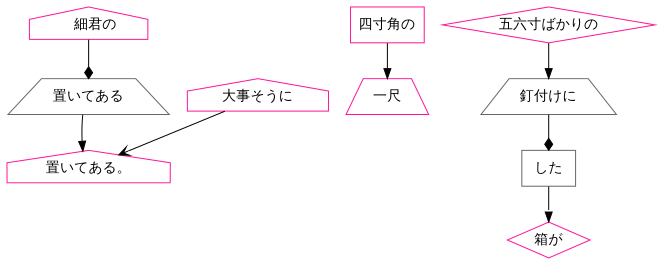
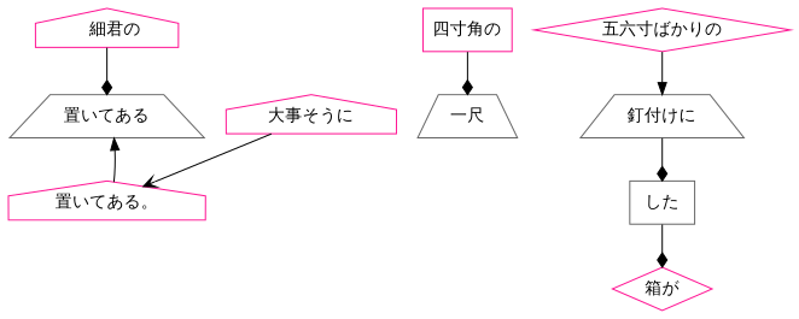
  digraph {
    node [color=deeppink shape=house]
    edge [arrowhead=diamond]
    n1 [label="　細君の"]
    n2 [color=gray40 label="置いてある" shape=trapezium]
    n3 [label="置いてある。"]
    n4 [label="四寸角の" shape=box]
-   n5 [label="一尺" shape=trapezium]
+   n5 [color=gray40 label="一尺" shape=trapezium]
    n6 [label="五六寸ばかりの" shape=diamond]
    n7 [color=gray40 label="釘付けに" shape=trapezium]
    n8 [color=gray40 label="した" shape=box]
    n9 [label="箱が" shape=diamond]
    n10 [label="大事そうに"]
    n1 -> n2
-   n2 -> n3 [arrowhead=normal]
-   n4 -> n5 [arrowhead=normal]
+   n3 -> n2 [arrowhead=normal]
+   n4 -> n5
    n6 -> n7 [arrowhead=normal]
    n7 -> n8
-   n8 -> n9 [arrowhead=normal]
+   n8 -> n9
    n10 -> n3 [arrowhead=vee]
  }
